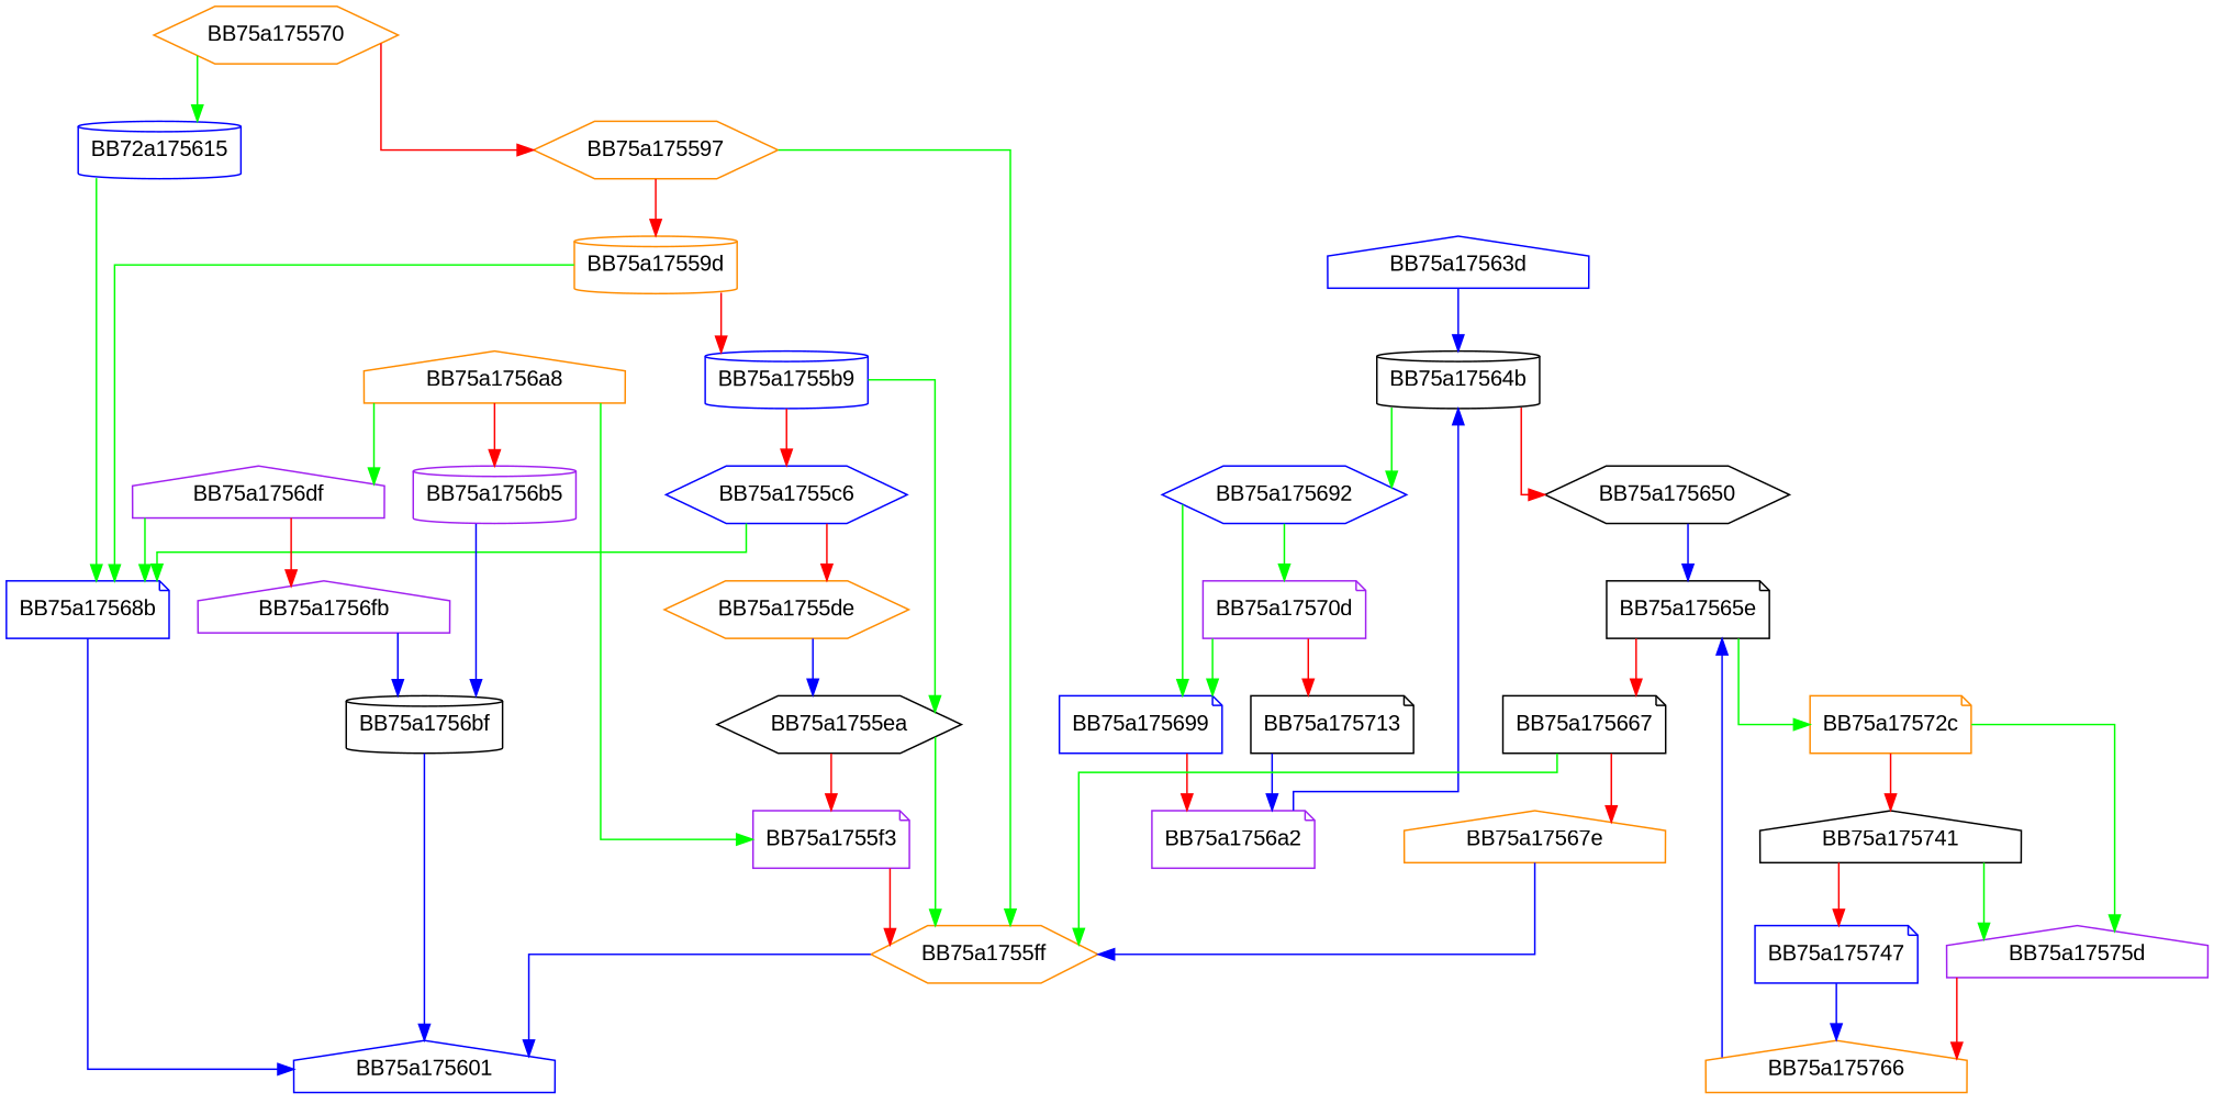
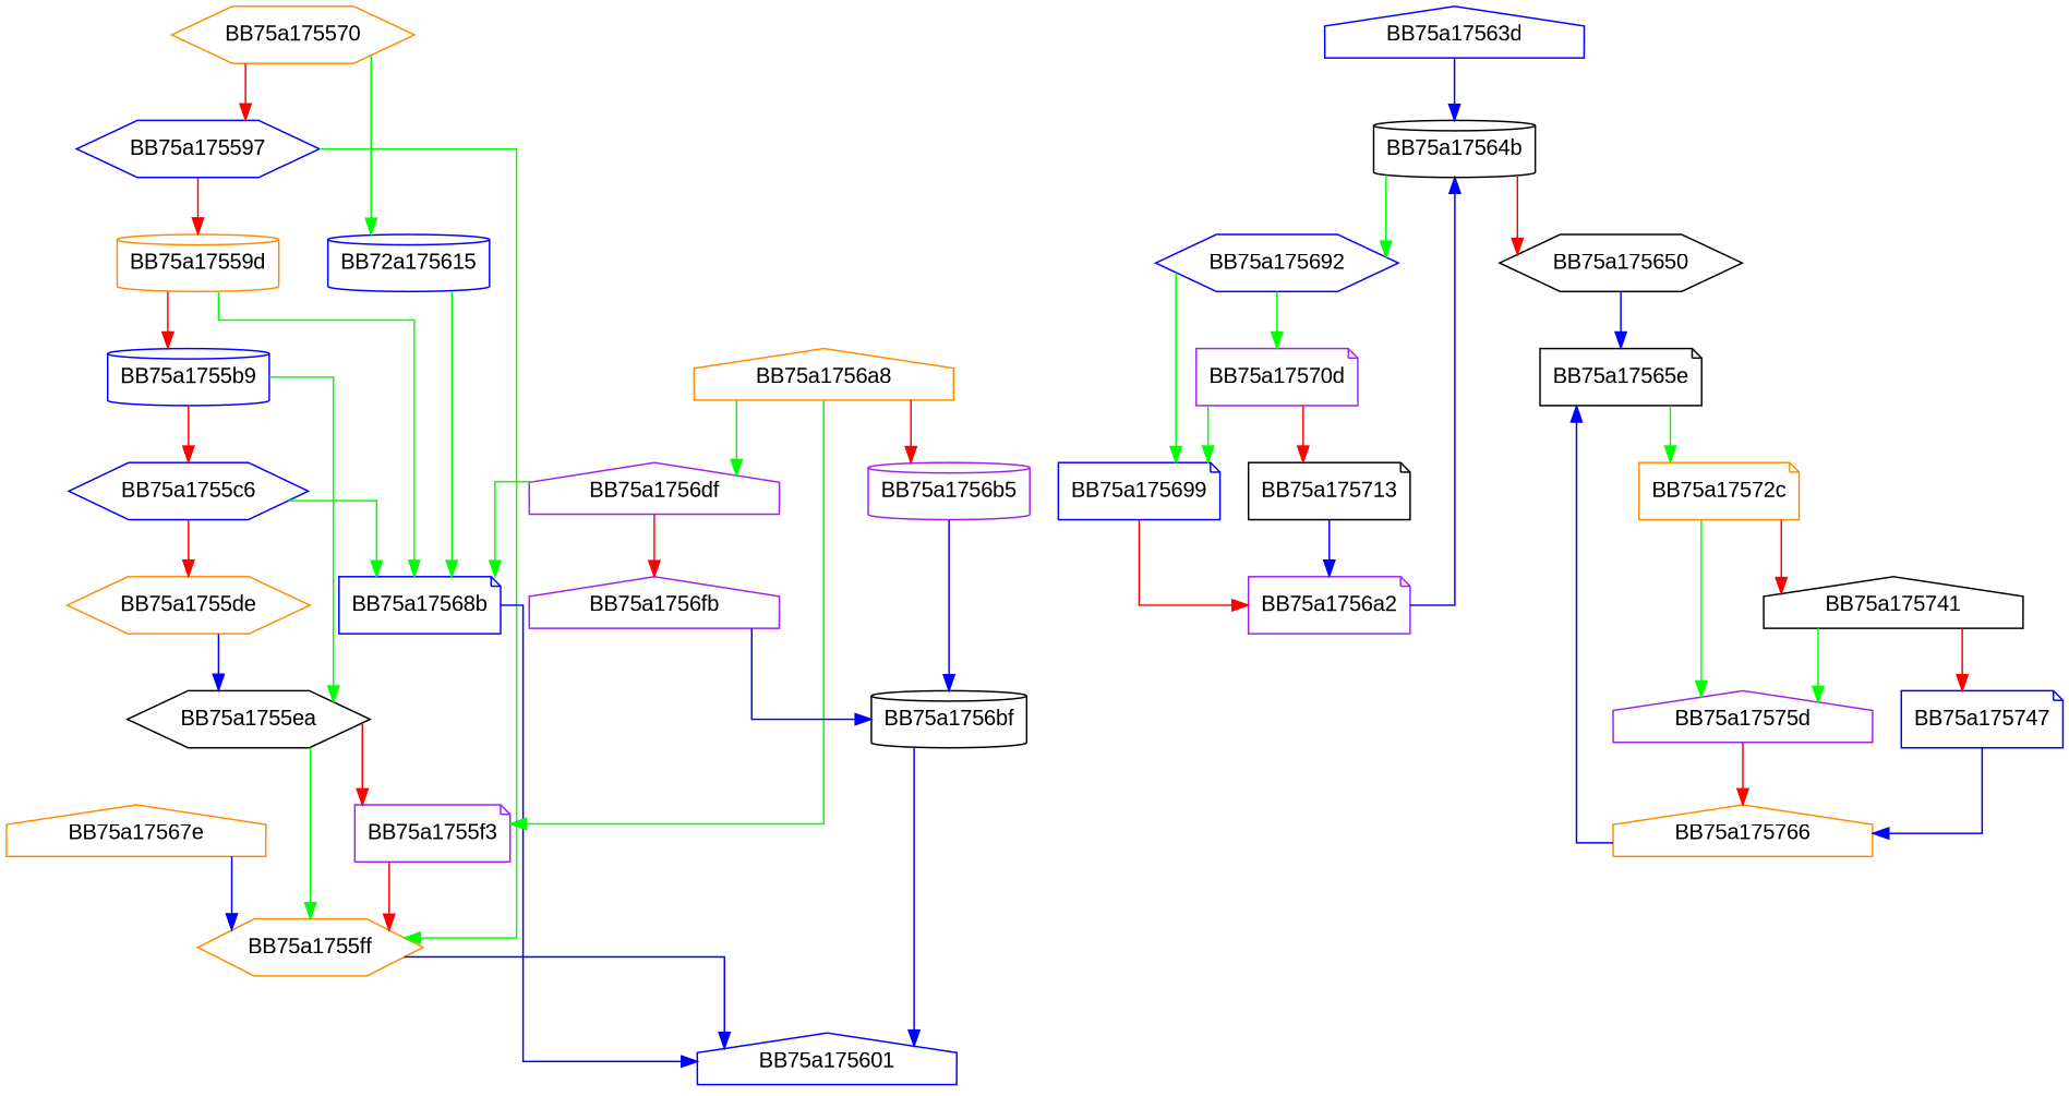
  digraph {
    fontname="Liberation Sans"
    splines=ortho
    node [color=darkorange fontname="Liberation Sans" shape=note]
    edge [color=green fontname="Liberation Sans"]
    BB75a175570 [shape=hexagon]
    n2 [color=blue label=BB72a175615 shape=cylinder]
-   BB75a175597 [shape=hexagon]
+   BB75a175597 [color=blue shape=hexagon]
    BB75a17568b [color=blue]
    BB75a1755ff [shape=hexagon]
    BB75a17559d [shape=cylinder]
    BB75a175601 [color=blue shape=house]
    BB75a1755b9 [color=blue shape=cylinder]
    BB75a1755ea [color=black shape=hexagon]
    BB75a1755c6 [color=blue shape=hexagon]
    BB75a1755f3 [color=purple]
    BB75a1755de [shape=hexagon]
    BB75a1756a8 [shape=house]
    BB75a1756df [color=purple shape=house]
    BB75a1756b5 [color=purple shape=cylinder]
    BB75a1756fb [color=purple shape=house]
    BB75a1756bf [color=black shape=cylinder]
    BB75a17563d [color=blue shape=house]
    BB75a17564b [color=black shape=cylinder]
    BB75a175692 [color=blue shape=hexagon]
    BB75a175650 [color=black shape=hexagon]
    BB75a17570d [color=purple]
    BB75a175699 [color=blue]
    BB75a17565e [color=black]
    BB75a175713 [color=black]
    BB75a1756a2 [color=purple]
    BB75a17572c
-   BB75a175667 [color=black]
    BB75a17575d [color=purple shape=house]
    BB75a175741 [color=black shape=house]
    BB75a17567e [shape=house]
    BB75a175766 [shape=house]
    BB75a175747 [color=blue]
    BB75a175570 -> n2
    BB75a175570 -> BB75a175597 [color=red]
    n2 -> BB75a17568b
    BB75a175597 -> BB75a1755ff
    BB75a175597 -> BB75a17559d [color=red]
    BB75a17568b -> BB75a175601 [color=blue]
    BB75a1755ff -> BB75a175601 [color=blue]
    BB75a17559d -> BB75a17568b
    BB75a17559d -> BB75a1755b9 [color=red]
    BB75a1755b9 -> BB75a1755ea
    BB75a1755b9 -> BB75a1755c6 [color=red]
    BB75a1755ea -> BB75a1755ff
    BB75a1755ea -> BB75a1755f3 [color=red]
    BB75a1755c6 -> BB75a17568b
    BB75a1755c6 -> BB75a1755de [color=red]
    BB75a1755f3 -> BB75a1755ff [color=red]
    BB75a1755de -> BB75a1755ea [color=blue]
    BB75a1756a8 -> BB75a1755f3
    BB75a1756a8 -> BB75a1756df
    BB75a1756a8 -> BB75a1756b5 [color=red]
    BB75a1756df -> BB75a17568b
    BB75a1756df -> BB75a1756fb [color=red]
    BB75a1756b5 -> BB75a1756bf [color=blue]
    BB75a1756fb -> BB75a1756bf [color=blue]
    BB75a1756bf -> BB75a175601 [color=blue]
    BB75a17563d -> BB75a17564b [color=blue]
    BB75a17564b -> BB75a175692
    BB75a17564b -> BB75a175650 [color=red]
    BB75a175692 -> BB75a17570d
    BB75a175692 -> BB75a175699
    BB75a175650 -> BB75a17565e [color=blue]
    BB75a17570d -> BB75a175699
    BB75a17570d -> BB75a175713 [color=red]
    BB75a175699 -> BB75a1756a2 [color=red]
    BB75a17565e -> BB75a17572c
-   BB75a17565e -> BB75a175667 [color=red]
    BB75a175713 -> BB75a1756a2 [color=blue]
    BB75a1756a2 -> BB75a17564b [color=blue]
    BB75a17572c -> BB75a17575d
    BB75a17572c -> BB75a175741 [color=red]
-   BB75a175667 -> BB75a1755ff
-   BB75a175667 -> BB75a17567e [color=red]
    BB75a17575d -> BB75a175766 [color=red]
    BB75a175741 -> BB75a17575d
    BB75a175741 -> BB75a175747 [color=red]
    BB75a17567e -> BB75a1755ff [color=blue]
    BB75a175766 -> BB75a17565e [color=blue]
    BB75a175747 -> BB75a175766 [color=blue]
  }
